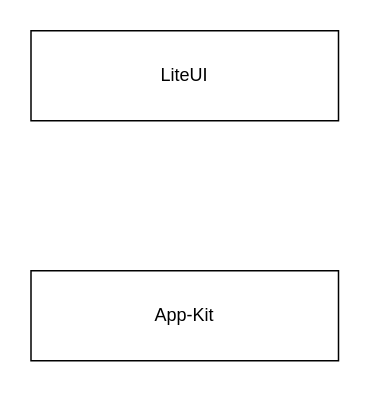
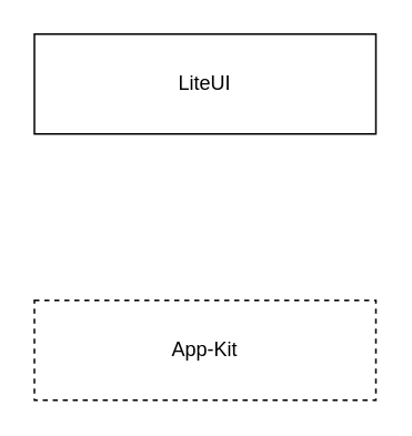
  <mxCell id="0" />
  <mxCell id="1" parent="0" />
  <mxCell id="2" value="LiteUI" style="rounded=0;whiteSpace=wrap;html=1;" vertex="1" parent="1"><mxGeometry x="20" y="20" width="205" height="60" as="geometry" /></mxCell>
- <mxCell id="3" value="App-Kit" style="rounded=0;whiteSpace=wrap;html=1;" vertex="1" parent="1"><mxGeometry x="20" y="180" width="205" height="60" as="geometry" /></mxCell>
+ <mxCell id="3" value="App-Kit" style="rounded=0;whiteSpace=wrap;html=1;dashed=1;" vertex="1" parent="1"><mxGeometry x="20" y="180" width="205" height="60" as="geometry" /></mxCell>
